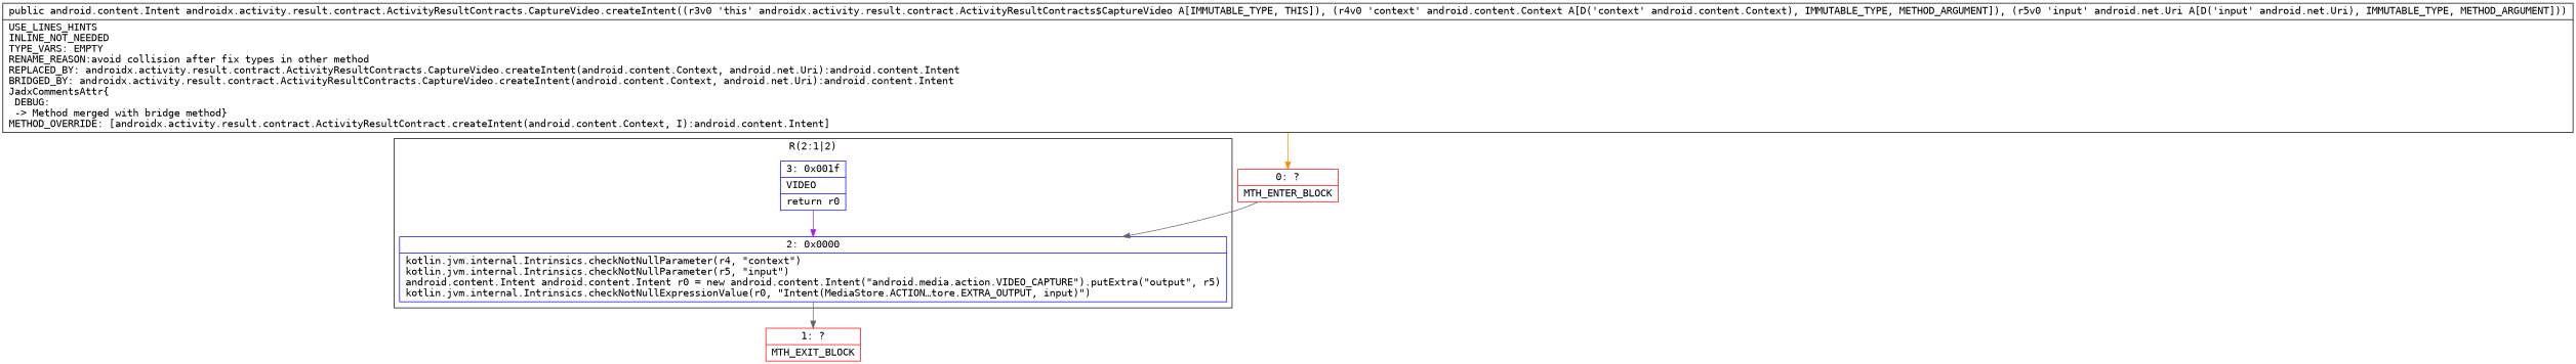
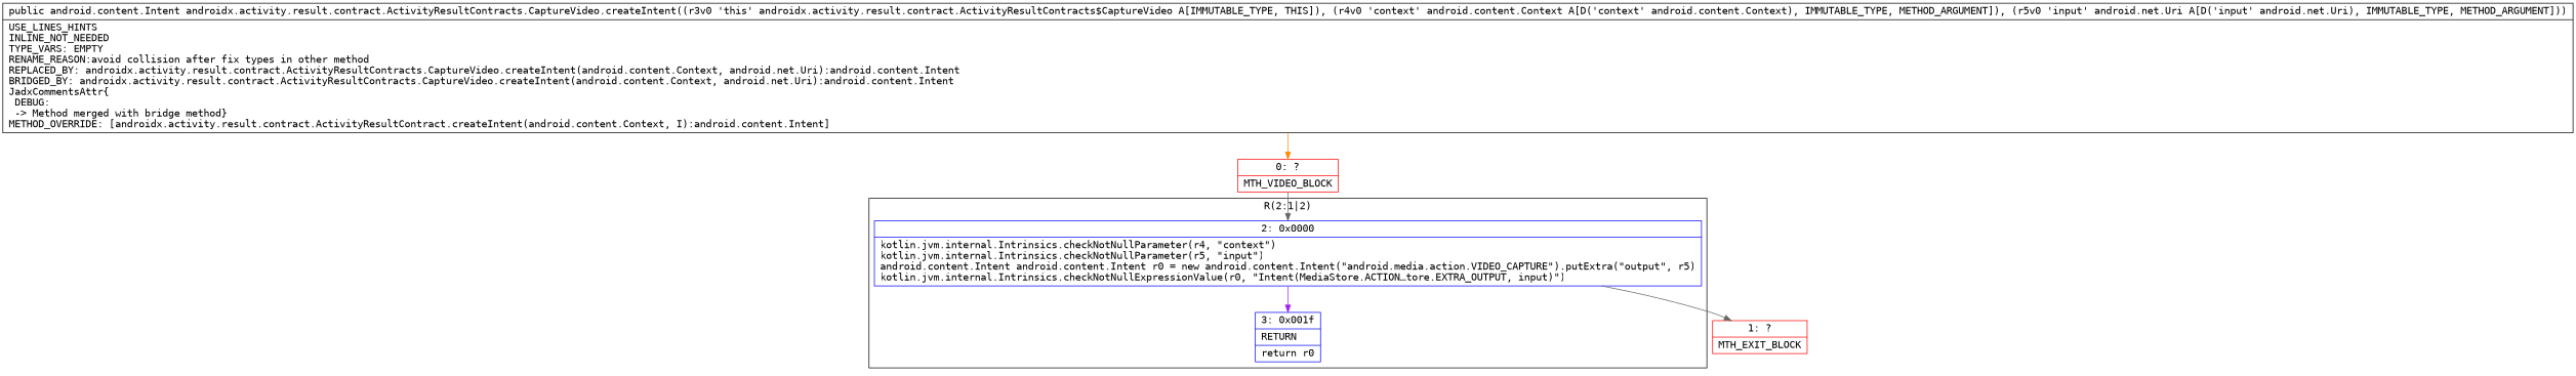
  digraph {
    fontname="DejaVu Sans Mono"
    node [color=blue fontname="DejaVu Sans Mono" shape=record]
    edge [color=gray40 fontname="DejaVu Sans Mono"]
    n1 [label="{2\:\ 0x0000|kotlin.jvm.internal.Intrinsics.checkNotNullParameter(r4, \"context\")\lkotlin.jvm.internal.Intrinsics.checkNotNullParameter(r5, \"input\")\landroid.content.Intent android.content.Intent r0 = new android.content.Intent(\"android.media.action.VIDEO_CAPTURE\").putExtra(\"output\", r5)\lkotlin.jvm.internal.Intrinsics.checkNotNullExpressionValue(r0, \"Intent(MediaStore.ACTION…tore.EXTRA_OUTPUT, input)\")\l}"]
-   n2 [label="{3\:\ 0x001f|VIDEO\l|return r0\l}"]
+   n2 [label="{3\:\ 0x001f|RETURN\l|return r0\l}"]
    n3 [color=red label="{1\:\ ?|MTH_EXIT_BLOCK\l}"]
-   n4 [color=red label="{0\:\ ?|MTH_ENTER_BLOCK\l}"]
+   n4 [color=red label="{0\:\ ?|MTH_VIDEO_BLOCK\l}"]
    n5 [label="{public android.content.Intent androidx.activity.result.contract.ActivityResultContracts.CaptureVideo.createIntent((r3v0 'this' androidx.activity.result.contract.ActivityResultContracts$CaptureVideo A[IMMUTABLE_TYPE, THIS]), (r4v0 'context' android.content.Context A[D('context' android.content.Context), IMMUTABLE_TYPE, METHOD_ARGUMENT]), (r5v0 'input' android.net.Uri A[D('input' android.net.Uri), IMMUTABLE_TYPE, METHOD_ARGUMENT]))  | USE_LINES_HINTS\lINLINE_NOT_NEEDED\lTYPE_VARS: EMPTY\lRENAME_REASON:avoid collision after fix types in other method\lREPLACED_BY: androidx.activity.result.contract.ActivityResultContracts.CaptureVideo.createIntent(android.content.Context, android.net.Uri):android.content.Intent\lBRIDGED_BY: androidx.activity.result.contract.ActivityResultContracts.CaptureVideo.createIntent(android.content.Context, android.net.Uri):android.content.Intent\lJadxCommentsAttr\{\l DEBUG: \l \-\> Method merged with bridge method\}\lMETHOD_OVERRIDE: [androidx.activity.result.contract.ActivityResultContract.createIntent(android.content.Context, I):android.content.Intent]\l}" color=""]
    subgraph cluster_1 {
      label="R(2:1|2)"
      n1
      n2
    }
-   n2 -> n1 [color=purple]
+   n1 -> n2 [color=purple]
    n1 -> n3
    n4 -> n1
    n5 -> n4 [color=darkorange]
  }
